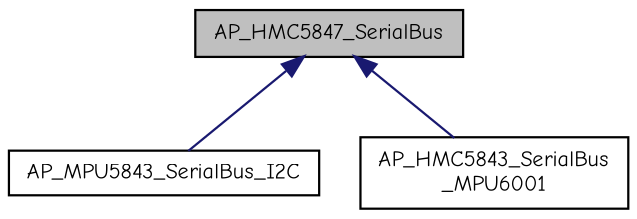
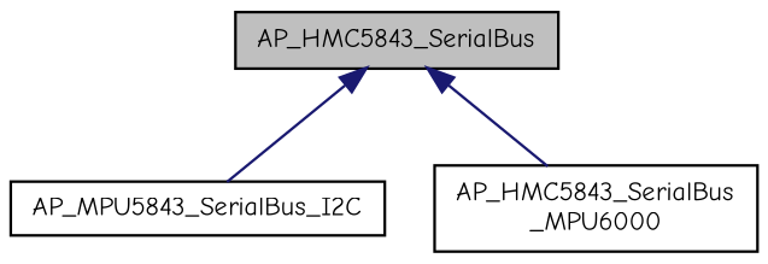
  digraph {
    fontname="Comic Neue"
    node [color=black fillcolor=white fontname="Comic Neue" fontsize=10 shape=record style=filled]
    edge [color=midnightblue dir=back fontname="Comic Neue" fontsize=10 labelfontname=Helvetica labelfontsize=10 style=solid]
-   n1 [fillcolor=grey75 fontcolor=black height=0.2 label=AP_HMC5847_SerialBus width=0.4]
+   n1 [fillcolor=grey75 fontcolor=black height=0.2 label=AP_HMC5843_SerialBus width=0.4]
    n2 [height=0.2 label=AP_MPU5843_SerialBus_I2C width=0.4]
-   n3 [height=0.2 label="AP_HMC5843_SerialBus\l_MPU6001" width=0.4]
+   n3 [height=0.2 label="AP_HMC5843_SerialBus\l_MPU6000" width=0.4]
    n1 -> n2
    n1 -> n3
  }
